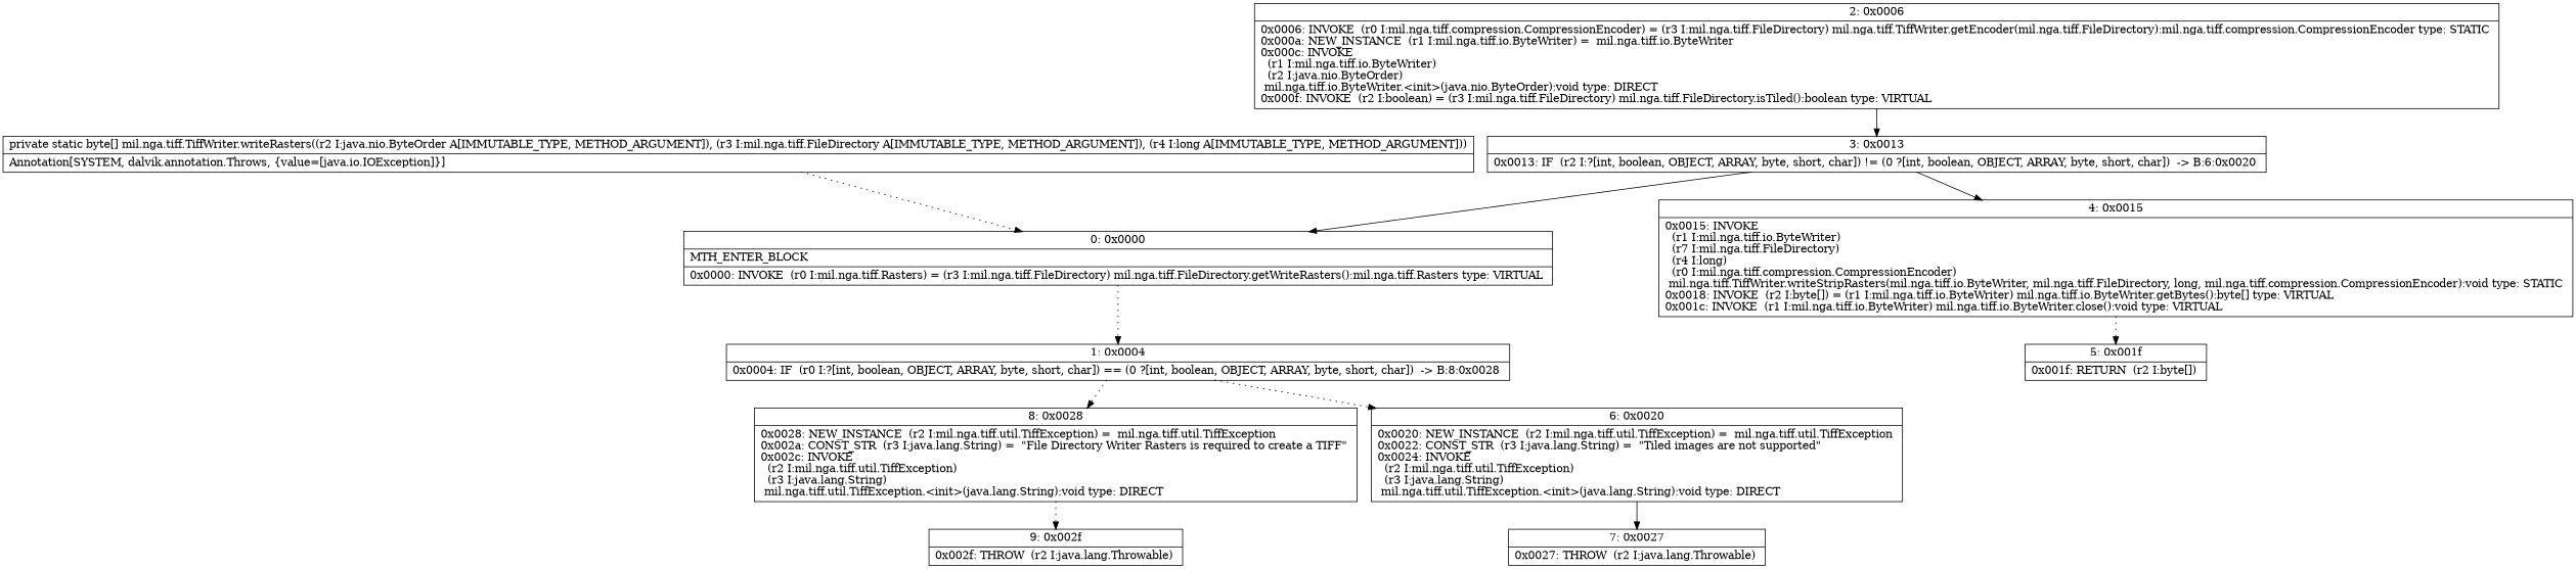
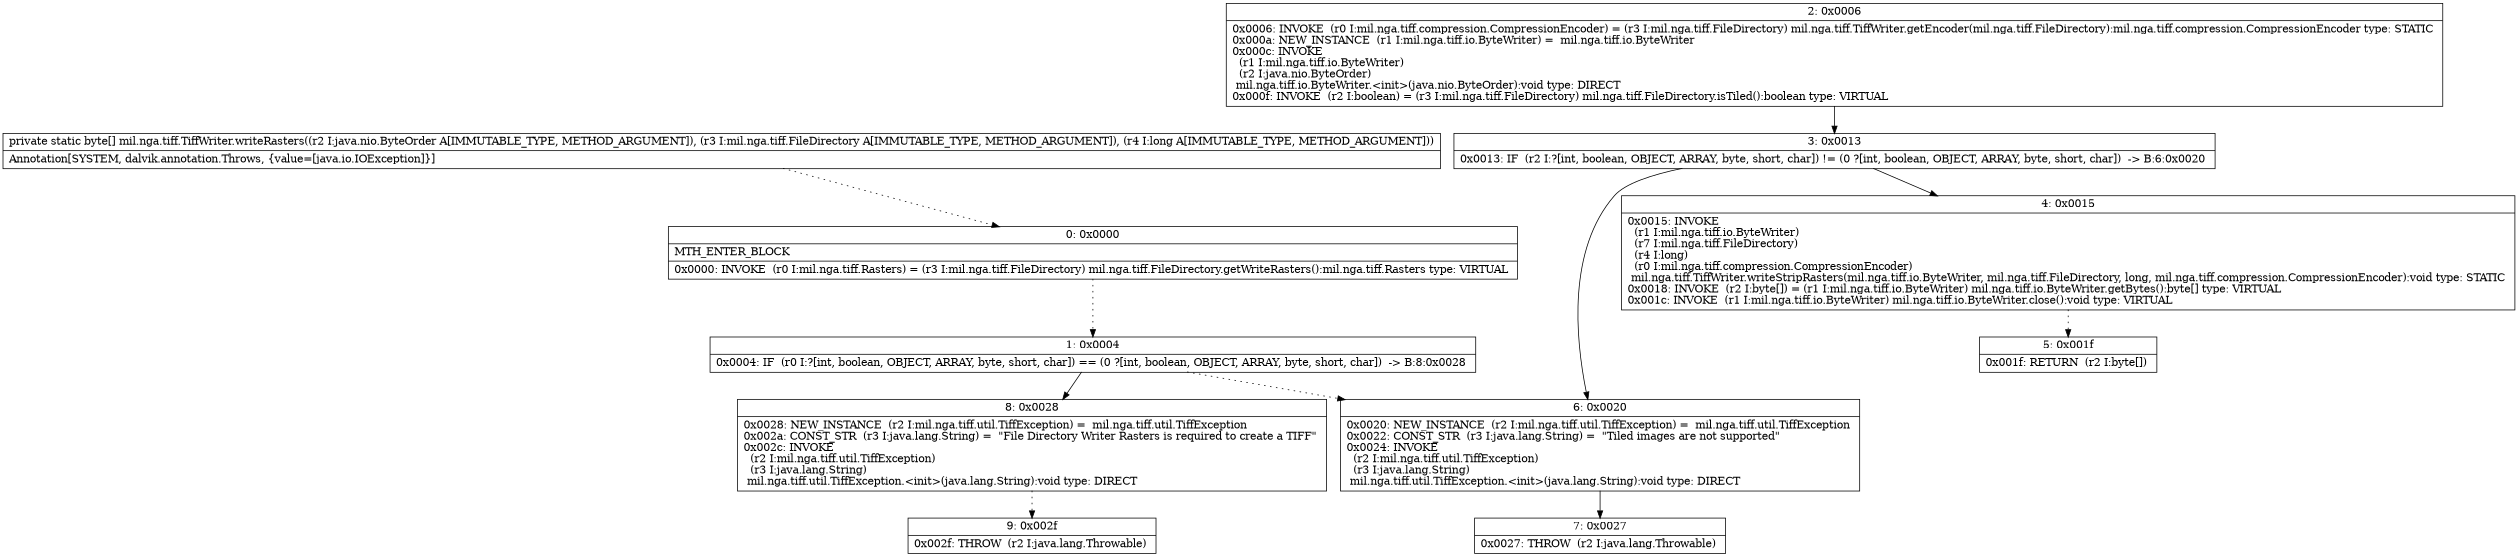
  digraph {
    fontname="DejaVu Serif"
    node [fontname="DejaVu Serif" shape=record]
    edge [fontname="DejaVu Serif" style=dotted]
    n1 [label="{0\:\ 0x0000|MTH_ENTER_BLOCK\l|0x0000: INVOKE  (r0 I:mil.nga.tiff.Rasters) = (r3 I:mil.nga.tiff.FileDirectory) mil.nga.tiff.FileDirectory.getWriteRasters():mil.nga.tiff.Rasters type: VIRTUAL \l}"]
    n2 [label="{1\:\ 0x0004|0x0004: IF  (r0 I:?[int, boolean, OBJECT, ARRAY, byte, short, char]) == (0 ?[int, boolean, OBJECT, ARRAY, byte, short, char])  \-\> B:8:0x0028 \l}"]
    n3 [label="{8\:\ 0x0028|0x0028: NEW_INSTANCE  (r2 I:mil.nga.tiff.util.TiffException) =  mil.nga.tiff.util.TiffException \l0x002a: CONST_STR  (r3 I:java.lang.String) =  \"File Directory Writer Rasters is required to create a TIFF\" \l0x002c: INVOKE  \l  (r2 I:mil.nga.tiff.util.TiffException)\l  (r3 I:java.lang.String)\l mil.nga.tiff.util.TiffException.\<init\>(java.lang.String):void type: DIRECT \l}"]
    n4 [label="{6\:\ 0x0020|0x0020: NEW_INSTANCE  (r2 I:mil.nga.tiff.util.TiffException) =  mil.nga.tiff.util.TiffException \l0x0022: CONST_STR  (r3 I:java.lang.String) =  \"Tiled images are not supported\" \l0x0024: INVOKE  \l  (r2 I:mil.nga.tiff.util.TiffException)\l  (r3 I:java.lang.String)\l mil.nga.tiff.util.TiffException.\<init\>(java.lang.String):void type: DIRECT \l}"]
    n5 [label="{2\:\ 0x0006|0x0006: INVOKE  (r0 I:mil.nga.tiff.compression.CompressionEncoder) = (r3 I:mil.nga.tiff.FileDirectory) mil.nga.tiff.TiffWriter.getEncoder(mil.nga.tiff.FileDirectory):mil.nga.tiff.compression.CompressionEncoder type: STATIC \l0x000a: NEW_INSTANCE  (r1 I:mil.nga.tiff.io.ByteWriter) =  mil.nga.tiff.io.ByteWriter \l0x000c: INVOKE  \l  (r1 I:mil.nga.tiff.io.ByteWriter)\l  (r2 I:java.nio.ByteOrder)\l mil.nga.tiff.io.ByteWriter.\<init\>(java.nio.ByteOrder):void type: DIRECT \l0x000f: INVOKE  (r2 I:boolean) = (r3 I:mil.nga.tiff.FileDirectory) mil.nga.tiff.FileDirectory.isTiled():boolean type: VIRTUAL \l}"]
    n6 [label="{3\:\ 0x0013|0x0013: IF  (r2 I:?[int, boolean, OBJECT, ARRAY, byte, short, char]) != (0 ?[int, boolean, OBJECT, ARRAY, byte, short, char])  \-\> B:6:0x0020 \l}"]
    n7 [label="{9\:\ 0x002f|0x002f: THROW  (r2 I:java.lang.Throwable) \l}"]
    n8 [label="{4\:\ 0x0015|0x0015: INVOKE  \l  (r1 I:mil.nga.tiff.io.ByteWriter)\l  (r7 I:mil.nga.tiff.FileDirectory)\l  (r4 I:long)\l  (r0 I:mil.nga.tiff.compression.CompressionEncoder)\l mil.nga.tiff.TiffWriter.writeStripRasters(mil.nga.tiff.io.ByteWriter, mil.nga.tiff.FileDirectory, long, mil.nga.tiff.compression.CompressionEncoder):void type: STATIC \l0x0018: INVOKE  (r2 I:byte[]) = (r1 I:mil.nga.tiff.io.ByteWriter) mil.nga.tiff.io.ByteWriter.getBytes():byte[] type: VIRTUAL \l0x001c: INVOKE  (r1 I:mil.nga.tiff.io.ByteWriter) mil.nga.tiff.io.ByteWriter.close():void type: VIRTUAL \l}"]
    n9 [label="{5\:\ 0x001f|0x001f: RETURN  (r2 I:byte[]) \l}"]
    n10 [label="{7\:\ 0x0027|0x0027: THROW  (r2 I:java.lang.Throwable) \l}"]
    n11 [label="{private static byte[] mil.nga.tiff.TiffWriter.writeRasters((r2 I:java.nio.ByteOrder A[IMMUTABLE_TYPE, METHOD_ARGUMENT]), (r3 I:mil.nga.tiff.FileDirectory A[IMMUTABLE_TYPE, METHOD_ARGUMENT]), (r4 I:long A[IMMUTABLE_TYPE, METHOD_ARGUMENT]))  | Annotation[SYSTEM, dalvik.annotation.Throws, \{value=[java.io.IOException]\}]\l}"]
    n1 -> n2
-   n2 -> n3
+   n2 -> n3 [style=solid]
    n2 -> n4
    n3 -> n7
    n4 -> n10 [style=solid]
    n5 -> n6 [style=solid]
-   n6 -> n1 [style=solid]
+   n6 -> n4 [style=solid]
    n6 -> n8 [style=solid]
    n8 -> n9
    n11 -> n1
  }
